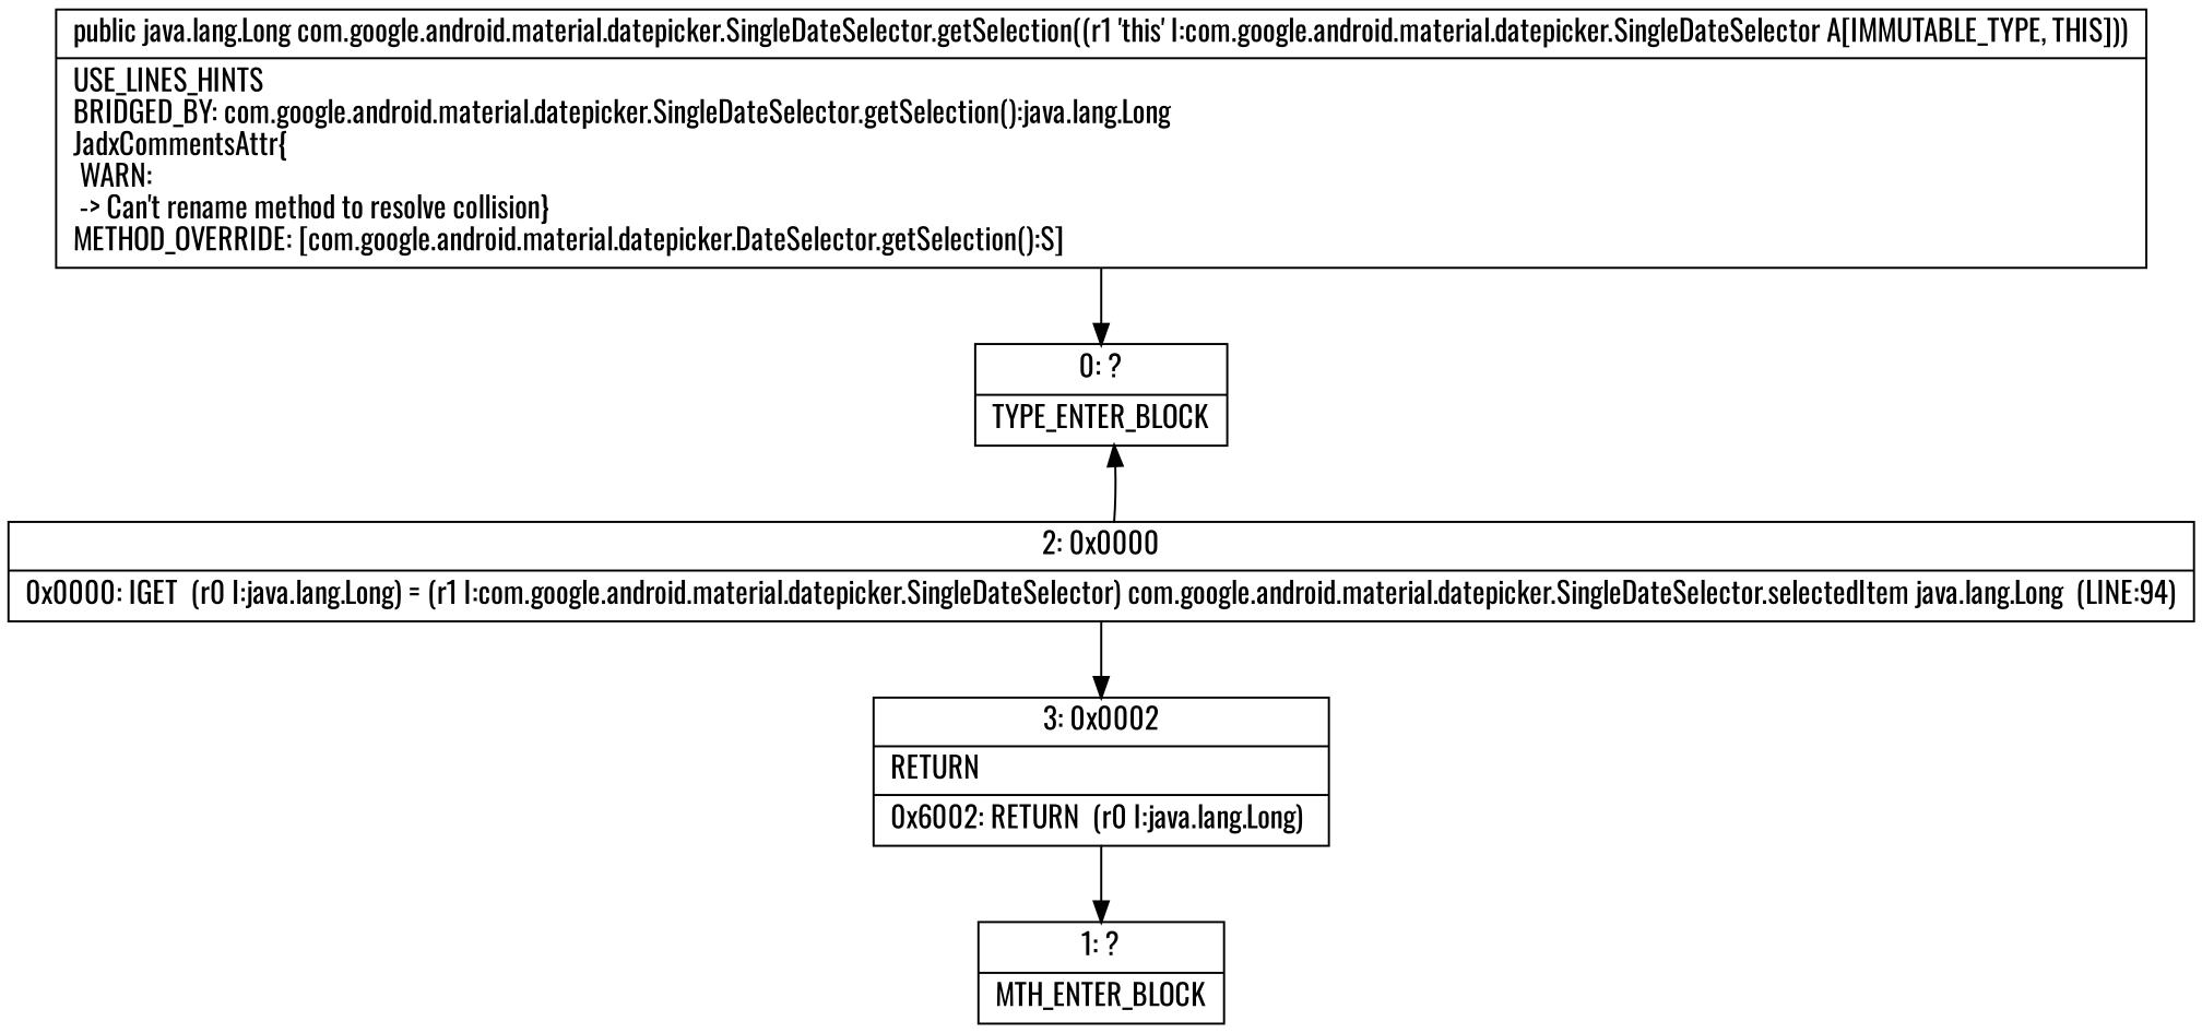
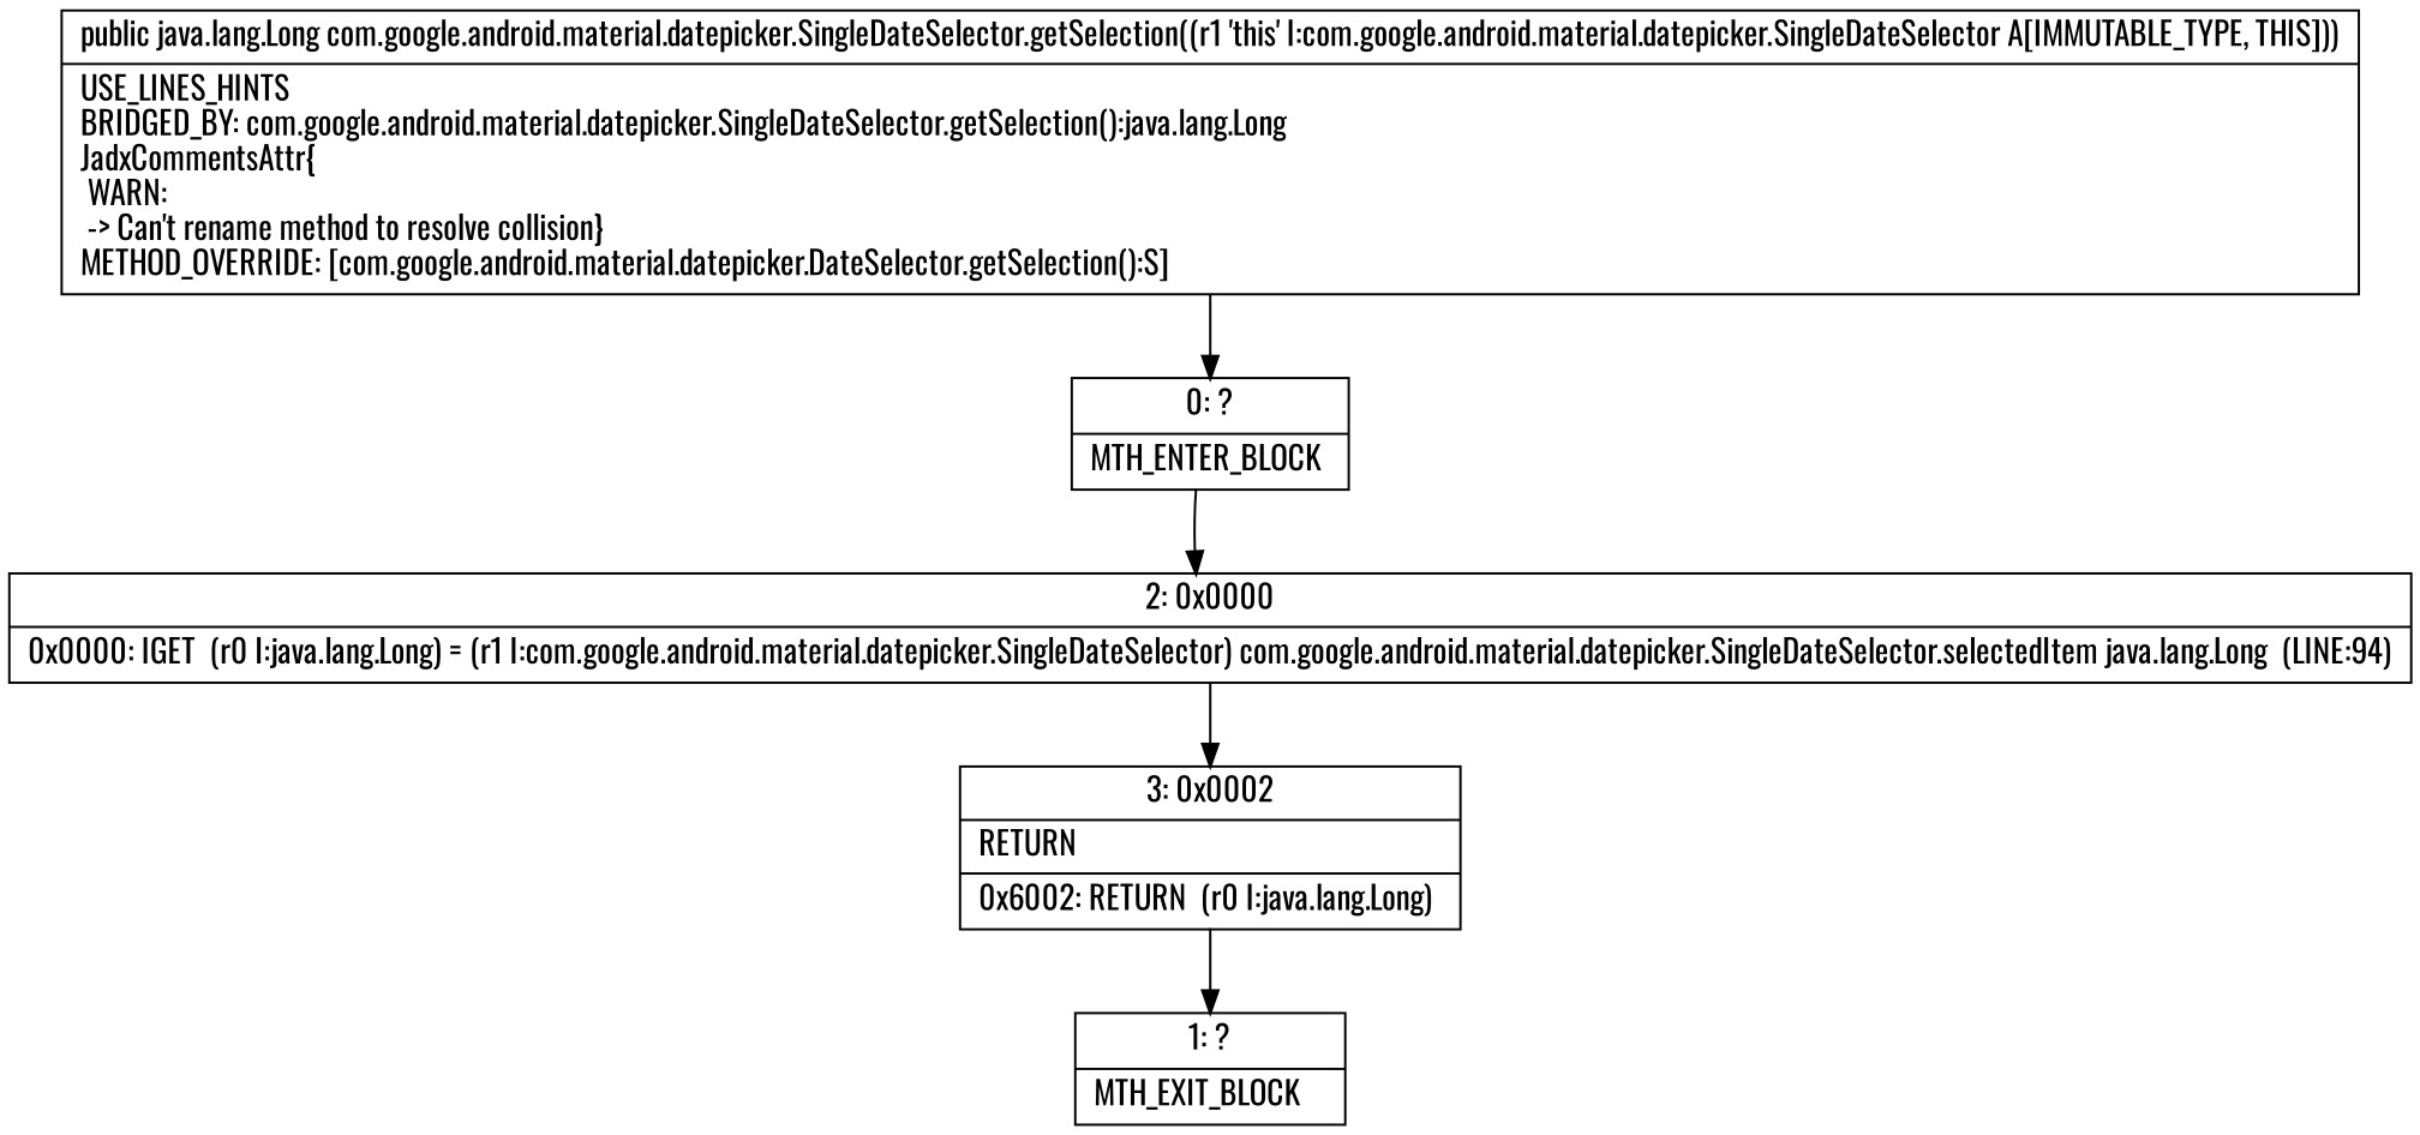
  digraph {
    fontname=Oswald
    node [fontname=Oswald shape=record]
    edge [fontname=Oswald]
-   n1 [label="{0\:\ ?|TYPE_ENTER_BLOCK\l}"]
+   n1 [label="{0\:\ ?|MTH_ENTER_BLOCK\l}"]
    n2 [label="{2\:\ 0x0000|0x0000: IGET  (r0 I:java.lang.Long) = (r1 I:com.google.android.material.datepicker.SingleDateSelector) com.google.android.material.datepicker.SingleDateSelector.selectedItem java.lang.Long  (LINE:94)\l}"]
    n3 [label="{3\:\ 0x0002|RETURN\l|0x6002: RETURN  (r0 I:java.lang.Long) \l}"]
-   n4 [label="{1\:\ ?|MTH_ENTER_BLOCK\l}"]
+   n4 [label="{1\:\ ?|MTH_EXIT_BLOCK\l}"]
    n5 [label="{public java.lang.Long com.google.android.material.datepicker.SingleDateSelector.getSelection((r1 'this' I:com.google.android.material.datepicker.SingleDateSelector A[IMMUTABLE_TYPE, THIS]))  | USE_LINES_HINTS\lBRIDGED_BY: com.google.android.material.datepicker.SingleDateSelector.getSelection():java.lang.Long\lJadxCommentsAttr\{\l WARN: \l \-\> Can't rename method to resolve collision\}\lMETHOD_OVERRIDE: [com.google.android.material.datepicker.DateSelector.getSelection():S]\l}"]
-   n2 -> n1
+   n1 -> n2
    n2 -> n3
    n3 -> n4
    n5 -> n1
  }
